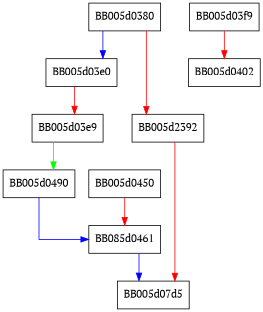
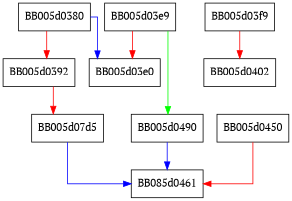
  digraph {
    fontname="PT Serif"
    splines=ortho
    node [fontname="PT Serif" shape=box]
    edge [color=red fontname="PT Serif"]
    BB005d0380
    BB005d03e0
-   BB005d0392 [label=BB005d2392]
+   BB005d0392
    BB005d03e9
    n5 [label=BB005d07d5]
    n6 [label=BB085d0461]
    BB005d0450
    BB005d0490
    BB005d03f9
    BB005d0402
    BB005d0380 -> BB005d03e0 [color=blue]
    BB005d0380 -> BB005d0392
-   BB005d03e0 -> BB005d03e9
+   BB005d03e9 -> BB005d03e0
    BB005d0392 -> n5
    BB005d03e9 -> BB005d0490 [color=green]
-   n6 -> n5 [color=blue]
+   n5 -> n6 [color=blue]
    BB005d0450 -> n6
    BB005d0490 -> n6 [color=blue]
    BB005d03f9 -> BB005d0402
  }
